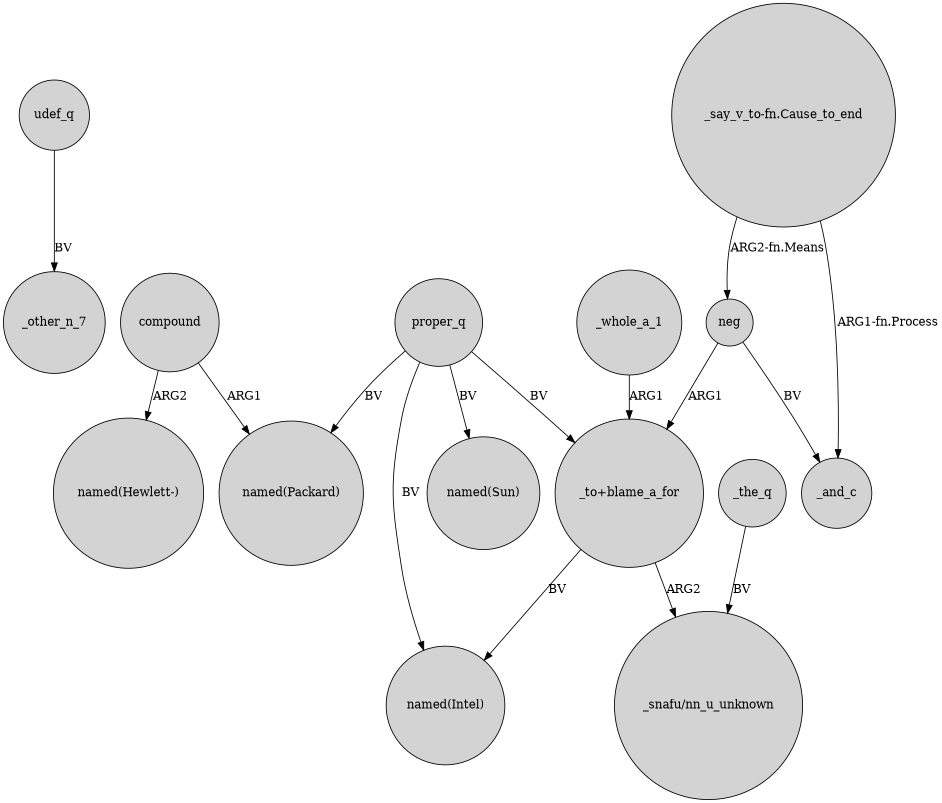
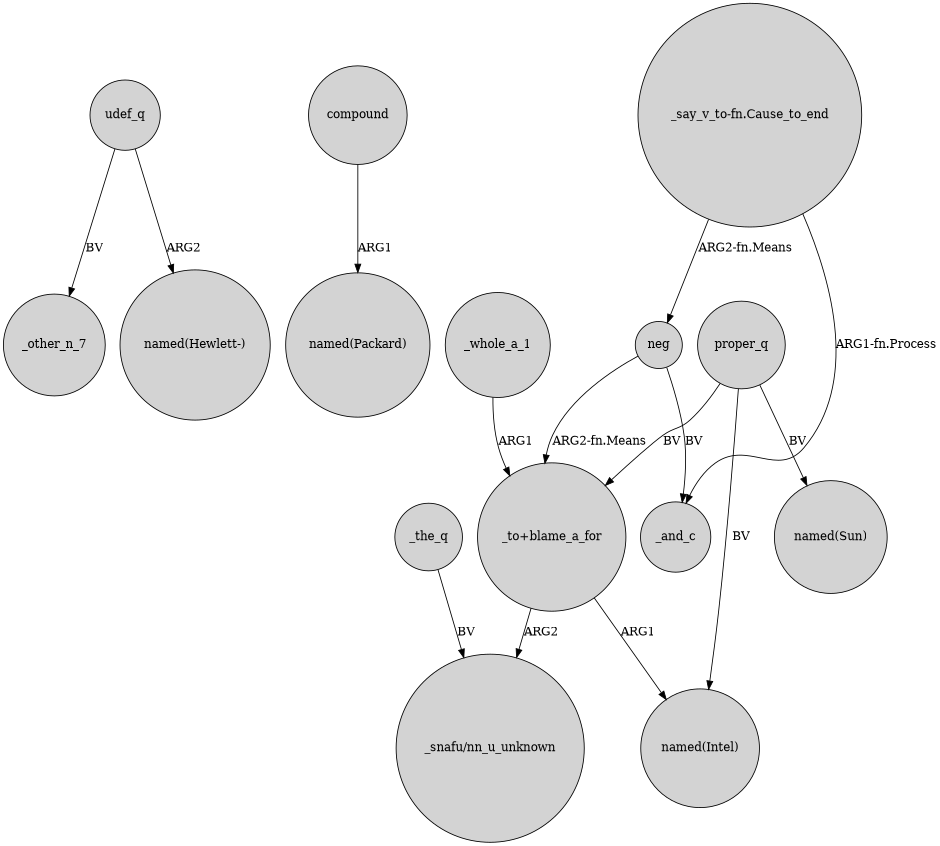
  digraph {
    node [shape=circle style=filled]
    n1 [label=_other_n_7]
    udef_q
    compound
    "named(Packard)"
    "named(Hewlett-)"
    "_to+blame_a_for"
    "_snafu/nn_u_unknown"
    "named(Intel)"
    neg
    _and_c
    proper_q
    "named(Sun)"
    "_say_v_to-fn.Cause_to_end"
    _whole_a_1
    _the_q
    udef_q -> n1 [label=BV]
    compound -> "named(Packard)" [label=ARG1]
-   compound -> "named(Hewlett-)" [label=ARG2]
+   udef_q -> "named(Hewlett-)" [label=ARG2]
    "_to+blame_a_for" -> "_snafu/nn_u_unknown" [label=ARG2]
-   "_to+blame_a_for" -> "named(Intel)" [label=BV]
-   neg -> "_to+blame_a_for" [label=ARG1]
+   "_to+blame_a_for" -> "named(Intel)" [label=ARG1]
+   neg -> "_to+blame_a_for" [label="ARG2-fn.Means"]
    neg -> _and_c [label=BV]
-   proper_q -> "named(Packard)" [label=BV]
    proper_q -> "_to+blame_a_for" [label=BV]
    proper_q -> "named(Intel)" [label=BV]
    proper_q -> "named(Sun)" [label=BV]
    "_say_v_to-fn.Cause_to_end" -> neg [label="ARG2-fn.Means"]
    "_say_v_to-fn.Cause_to_end" -> _and_c [label="ARG1-fn.Process"]
    _whole_a_1 -> "_to+blame_a_for" [label=ARG1]
    _the_q -> "_snafu/nn_u_unknown" [label=BV]
  }
